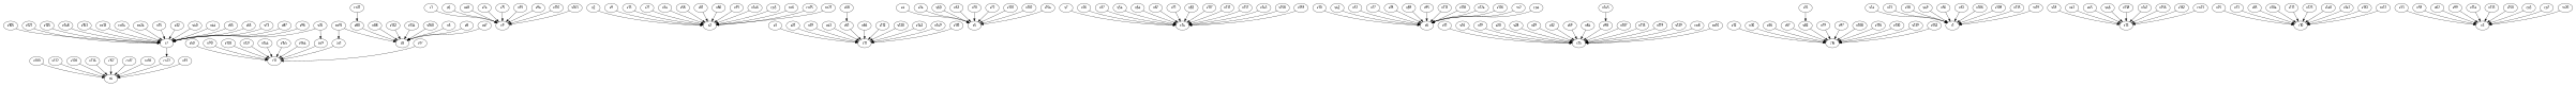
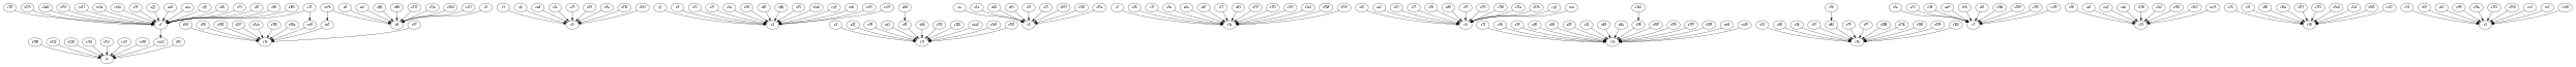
  strict digraph {
    fontname="Fira Sans"
    node [fontname="Fira Sans"]
    edge [fontname="Fira Sans" weight=1]
    c7
    co22
    c4
    v1
    c9
    v2
    c2
    v3
    c11
    v4
    c5
    v5
    c8
    v6
    v7
    c14
    v8
    v9
    v10
    c6
    v11
    c15
    v12
    c16
    v13
    v14
    c1
    v15
    v16
    v17
    c12
    v18
    c13
    v19
    v20
    v21
    v22
    v23
    v24
    v25
    c10
    v26
    v27
    v28
    v29
    v30
    v31
    v32
    v33
    c3
    v34
    v35
    co9
    v36
    v37
    v38
    v39
    v40
    v41
    v42
    v43
    v44
    v45
    v46
    v47
    v48
    v49
    v50
    v51
    v52
    v54
    v55
    v56
    v57
    v58
    v59
    v60
    v61
    v62
    v63
    v64
    v65
    v66
    v67
    v68
    v69
    v70
    v71
    v72
    v73
    v74
    v75
    v76
    v82
    v77
    v78
    v79
    v80
    v81
    v83
    v84
    v85
    v86
    v87
    v88
    v89
    v90
    v91
    v92
    v93
    v94
    v95
    v96
    v97
    v98
    v99
    v100
    v101
    v102
    v103
    v104
    v105
    v106
    v107
    v108
    v109
    v110
    v111
    v112
    v113
    v114
    v115
    v116
    v117
    v118
    v119
    v120
    v121
    v122
    v123
    v124
    v125
    v126
    v127
    v128
    v129
    v130
    v131
    v132
    v133
    v134
    v135
    n153 [label=v736]
    v137
    v138
    v139
    v140
    v141
-   v142
+   v142 [label=v442]
    v143
    v144
    v145
    v146
    v147
    v148
    v149
    v150
    v151
    v152
    v153
    v154
    v155
    v156
    v157
    v158
    v159
    v160
    v161
    v162
    v163
    v164
    co1
    co2
    co3
    co4
    co5
    co6
    co7
    co8
    co10
    co11
    co12
    co13
    co14
    co15
    n196 [label=co76]
    co17
    co18
    co19
    co20
    co21
    co23
    co24
    c7 -> co22
    co22 -> c4
    v1 -> c9
    v2 -> c2
    v3 -> c11
    v4 -> c5
    v5 -> c8
    v6 -> c9
    v7 -> c14
    v8 -> c8
    v9 -> c2
    v10 -> c6
    v11 -> c15
    v12 -> c16
    v13 -> c2
    v14 -> c1
    v15 -> c7
    v16 -> c15
    v17 -> c12
    v18 -> c13
    v19 -> c15
    v20 -> c15
    v21 -> c11
    v22 -> c7
    v23 -> c1
    v24 -> c5
    v25 -> c10
    v26 -> c14
    v27 -> c2
    v28 -> c15
    v29 -> c15
    v30 -> c16
    v31 -> c10
    v32 -> c15
    v33 -> c3
    v34 -> c2
    v35 -> c7
    v35 -> co9
    co9 -> c12
    v36 -> c16
    v37 -> c14
    v38 -> c1
    v39 -> c11
    v40 -> c7
    v41 -> c13
    v42 -> c6
    v43 -> c11
    v44 -> c7
    v45 -> c13
    v46 -> c13
    v47 -> c8
    v48 -> c9
    v49 -> c1
    v50 -> c12
    v51 -> c11
    v52 -> c6
    v54 -> c14
    v55 -> c7
    v56 -> c1
    v57 -> c16
    v58 -> c2
    v59 -> c3
    v60 -> c5
    v61 -> c1
    v62 -> c3
    v63 -> c5
    v64 -> c14
    v65 -> c7
    v66 -> c11
    v67 -> c14
    v68 -> v51
    v69 -> c15
    v70 -> c5
    v71 -> c14
    v72 -> c5
    v73 -> c7
    v74 -> c9
    v75 -> c9
    v76 -> v82
    v82 -> c16
    v77 -> c6
    v78 -> c6
    v79 -> c16
    v80 -> c8
    v81 -> c2
    v83 -> c14
    v84 -> c15
    v85 -> c10
    v86 -> c2
    v87 -> c7
    v88 -> c8
    v89 -> c6
    v90 -> c12
    v91 -> c2
    v92 -> c4
    v93 -> c9
    v94 -> c9
    v95 -> c6
    v96 -> c7
    v97 -> c16
    v98 -> c15
    v99 -> c3
    v100 -> c4
    v101 -> c5
    v102 -> c5
    v103 -> c12
    v104 -> c10
    v105 -> c7
    v106 -> c1
    v107 -> c15
    v108 -> c16
    v109 -> c1
    v110 -> c9
    v111 -> c10
    v112 -> c11
    v113 -> c6
    v114 -> c3
    v115 -> c15
    v116 -> c16
    v117 -> c14
    v118 -> c6
    v119 -> c15
    v120 -> c11
    v121 -> c7
    v122 -> c4
    v123 -> c10
    v124 -> c6
    v125 -> c7
    v126 -> c6
    v127 -> c12
    v128 -> c4
    v129 -> c15
    v130 -> c16
    v131 -> c14
    v132 -> c8
    v133 -> c3
    v134 -> c8
    v135 -> c1
    n153 -> c4
    v137 -> c14
    v138 -> c13
    v139 -> c16
    v140 -> c10
    v141 -> c10
    v142 -> c11
    v143 -> c14
    v144 -> c12
    v145 -> v98
    v146 -> c2
    v147 -> c13
    v148 -> c7
    v149 -> c11
    v150 -> c3
    v151 -> c11
    v152 -> c16
    v153 -> c7
    v154 -> c5
    v155 -> c12
    v156 -> c13
    v157 -> c4
    v158 -> c14
    v159 -> c14
    v160 -> c8
    v161 -> c10
    v162 -> c13
    v163 -> c9
    v164 -> c12
    co1 -> c12
    co2 -> c6
    co3 -> c3
    co4 -> c6
    co5 -> c2
    co6 -> c2
    co7 -> c3
    co8 -> c15
    co10 -> c15
-   co11 -> v80
+   co11 -> c8
    co12 -> c10
    co13 -> c7
    co14 -> c7
    co15 -> c2
    n196 -> c8
    n196 -> co1
    co17 -> c4
    co18 -> c4
    co19 -> c1
    co20 -> c3
    co21 -> c2
    co23 -> c13
    co24 -> c7
  }
